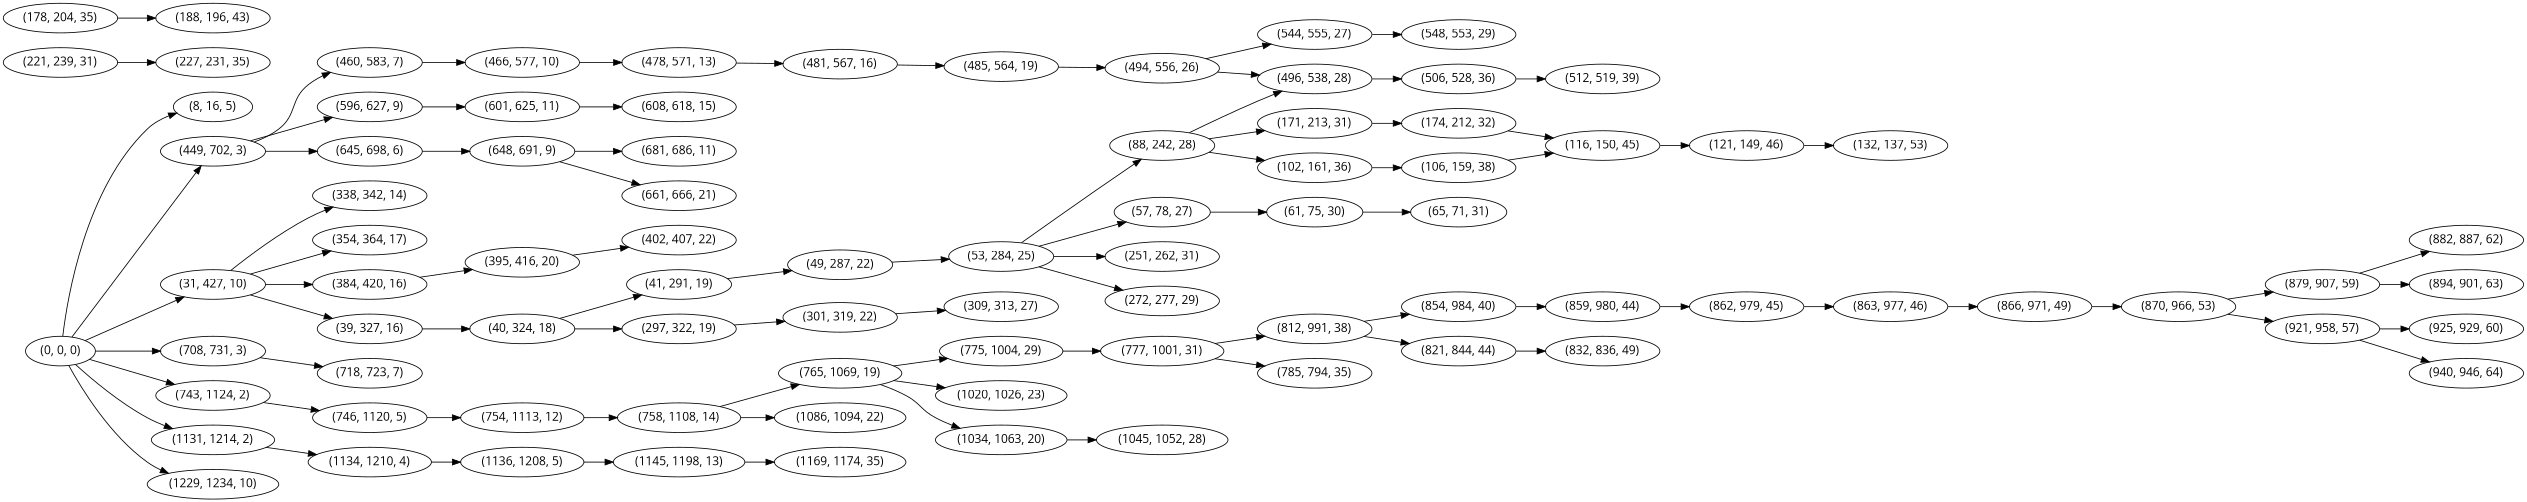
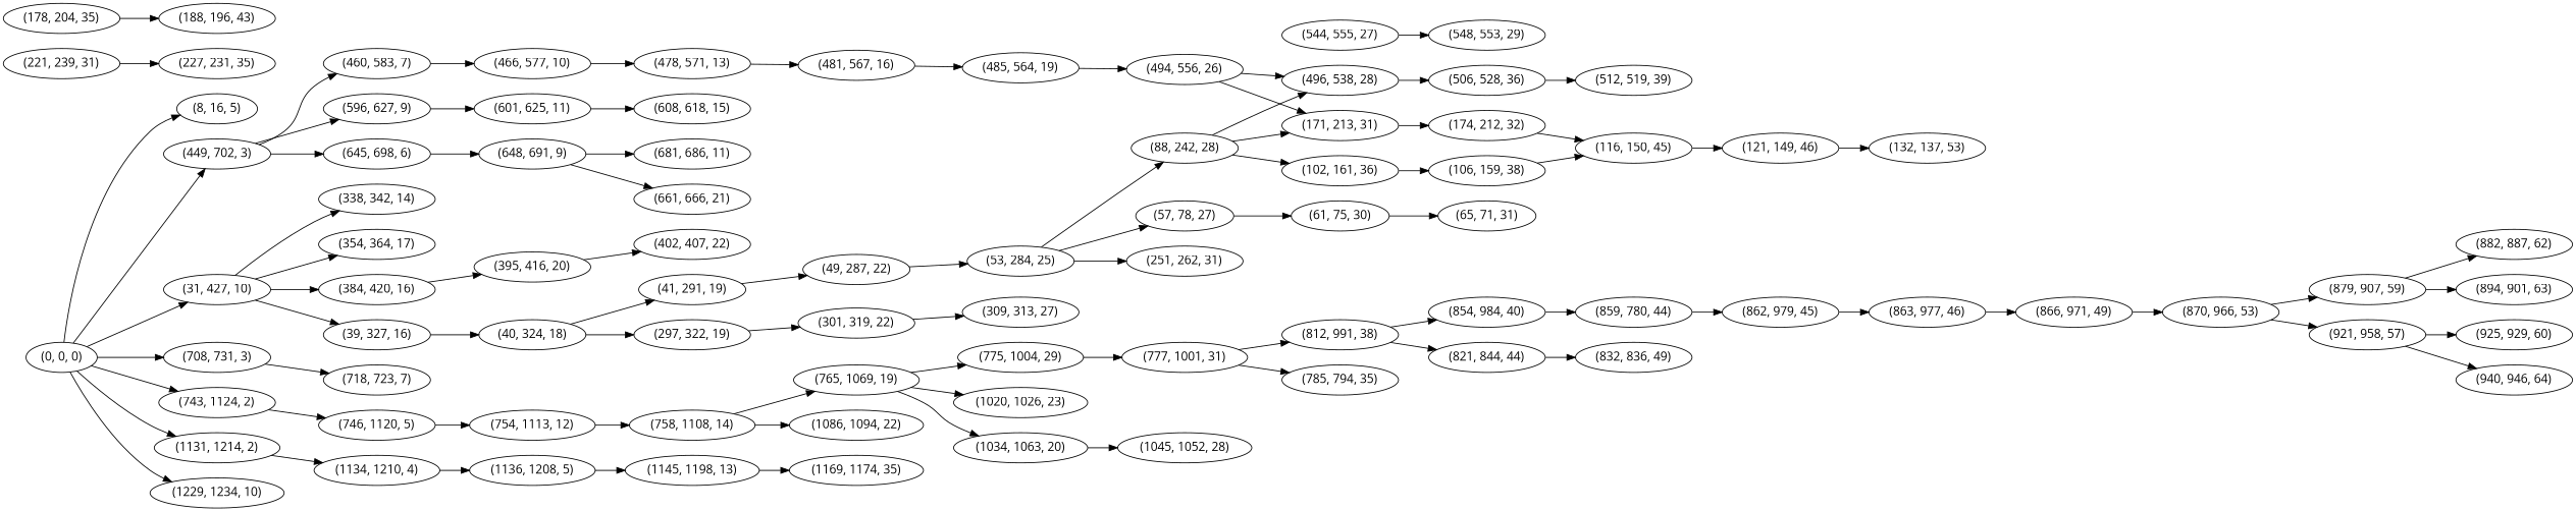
  digraph {
    fontname="Open Sans"
    rankdir=LR
    node [fontname="Open Sans"]
    edge [fontname="Open Sans"]
    "(0, 0, 0)"
    "(8, 16, 5)"
    "(31, 427, 10)"
    "(449, 702, 3)"
    "(708, 731, 3)"
    "(743, 1124, 2)"
    "(1131, 1214, 2)"
    "(1229, 1234, 10)"
    n9 [label="(39, 327, 16)"]
    "(338, 342, 14)"
    "(354, 364, 17)"
    "(384, 420, 16)"
    "(460, 583, 7)"
    "(596, 627, 9)"
    "(645, 698, 6)"
    "(718, 723, 7)"
    "(746, 1120, 5)"
    "(1134, 1210, 4)"
    "(40, 324, 18)"
    "(395, 416, 20)"
    "(41, 291, 19)"
    "(297, 322, 19)"
    "(49, 287, 22)"
    "(301, 319, 22)"
    "(53, 284, 25)"
    "(57, 78, 27)"
    "(88, 242, 28)"
    "(251, 262, 31)"
-   "(272, 277, 29)"
    "(61, 75, 30)"
    "(102, 161, 36)"
    "(171, 213, 31)"
    "(496, 538, 28)"
    "(65, 71, 31)"
    "(106, 159, 38)"
    "(174, 212, 32)"
    "(221, 239, 31)"
    "(227, 231, 35)"
    "(116, 150, 45)"
    "(121, 149, 46)"
    "(132, 137, 53)"
    "(178, 204, 35)"
    "(188, 196, 43)"
    "(309, 313, 27)"
    "(402, 407, 22)"
    "(466, 577, 10)"
    "(601, 625, 11)"
    "(648, 691, 9)"
    "(478, 571, 13)"
    "(481, 567, 16)"
    "(485, 564, 19)"
    "(494, 556, 26)"
    "(544, 555, 27)"
    "(506, 528, 36)"
    "(548, 553, 29)"
    "(512, 519, 39)"
    "(608, 618, 15)"
    "(661, 666, 21)"
    "(681, 686, 11)"
    "(754, 1113, 12)"
    "(758, 1108, 14)"
    "(765, 1069, 19)"
    "(1086, 1094, 22)"
    "(775, 1004, 29)"
    "(1020, 1026, 23)"
    "(1034, 1063, 20)"
    "(777, 1001, 31)"
    "(1045, 1052, 28)"
    "(785, 794, 35)"
    "(812, 991, 38)"
    "(821, 844, 44)"
    "(854, 984, 40)"
    "(832, 836, 49)"
-   "(859, 980, 44)"
+   "(859, 980, 44)" [label="(859, 780, 44)"]
    "(862, 979, 45)"
    "(863, 977, 46)"
    "(866, 971, 49)"
    "(870, 966, 53)"
    "(879, 907, 59)"
    "(921, 958, 57)"
    "(882, 887, 62)"
    "(894, 901, 63)"
    "(925, 929, 60)"
    "(940, 946, 64)"
    "(1136, 1208, 5)"
    "(1145, 1198, 13)"
    "(1169, 1174, 35)"
    "(0, 0, 0)" -> "(8, 16, 5)"
    "(0, 0, 0)" -> "(31, 427, 10)"
    "(0, 0, 0)" -> "(449, 702, 3)"
    "(0, 0, 0)" -> "(708, 731, 3)"
    "(0, 0, 0)" -> "(743, 1124, 2)"
    "(0, 0, 0)" -> "(1131, 1214, 2)"
    "(0, 0, 0)" -> "(1229, 1234, 10)"
    "(31, 427, 10)" -> n9
    "(31, 427, 10)" -> "(338, 342, 14)"
    "(31, 427, 10)" -> "(354, 364, 17)"
    "(31, 427, 10)" -> "(384, 420, 16)"
    "(449, 702, 3)" -> "(460, 583, 7)"
    "(449, 702, 3)" -> "(596, 627, 9)"
    "(449, 702, 3)" -> "(645, 698, 6)"
    "(708, 731, 3)" -> "(718, 723, 7)"
    "(743, 1124, 2)" -> "(746, 1120, 5)"
    "(1131, 1214, 2)" -> "(1134, 1210, 4)"
    n9 -> "(40, 324, 18)"
    "(384, 420, 16)" -> "(395, 416, 20)"
    "(460, 583, 7)" -> "(466, 577, 10)"
    "(596, 627, 9)" -> "(601, 625, 11)"
    "(645, 698, 6)" -> "(648, 691, 9)"
    "(746, 1120, 5)" -> "(754, 1113, 12)"
    "(1134, 1210, 4)" -> "(1136, 1208, 5)"
    "(40, 324, 18)" -> "(41, 291, 19)"
    "(40, 324, 18)" -> "(297, 322, 19)"
    "(395, 416, 20)" -> "(402, 407, 22)"
    "(41, 291, 19)" -> "(49, 287, 22)"
    "(297, 322, 19)" -> "(301, 319, 22)"
    "(49, 287, 22)" -> "(53, 284, 25)"
    "(301, 319, 22)" -> "(309, 313, 27)"
    "(53, 284, 25)" -> "(57, 78, 27)"
    "(53, 284, 25)" -> "(88, 242, 28)"
    "(53, 284, 25)" -> "(251, 262, 31)"
-   "(53, 284, 25)" -> "(272, 277, 29)"
    "(57, 78, 27)" -> "(61, 75, 30)"
    "(88, 242, 28)" -> "(102, 161, 36)"
    "(88, 242, 28)" -> "(171, 213, 31)"
    "(88, 242, 28)" -> "(496, 538, 28)"
    "(61, 75, 30)" -> "(65, 71, 31)"
    "(102, 161, 36)" -> "(106, 159, 38)"
    "(171, 213, 31)" -> "(174, 212, 32)"
    "(496, 538, 28)" -> "(506, 528, 36)"
    "(106, 159, 38)" -> "(116, 150, 45)"
    "(174, 212, 32)" -> "(116, 150, 45)"
    "(221, 239, 31)" -> "(227, 231, 35)"
    "(116, 150, 45)" -> "(121, 149, 46)"
    "(121, 149, 46)" -> "(132, 137, 53)"
    "(178, 204, 35)" -> "(188, 196, 43)"
    "(466, 577, 10)" -> "(478, 571, 13)"
    "(601, 625, 11)" -> "(608, 618, 15)"
    "(648, 691, 9)" -> "(661, 666, 21)"
    "(648, 691, 9)" -> "(681, 686, 11)"
    "(478, 571, 13)" -> "(481, 567, 16)"
    "(481, 567, 16)" -> "(485, 564, 19)"
    "(485, 564, 19)" -> "(494, 556, 26)"
    "(494, 556, 26)" -> "(496, 538, 28)"
-   "(494, 556, 26)" -> "(544, 555, 27)"
+   "(494, 556, 26)" -> "(171, 213, 31)"
    "(544, 555, 27)" -> "(548, 553, 29)"
    "(506, 528, 36)" -> "(512, 519, 39)"
    "(754, 1113, 12)" -> "(758, 1108, 14)"
    "(758, 1108, 14)" -> "(765, 1069, 19)"
    "(758, 1108, 14)" -> "(1086, 1094, 22)"
    "(765, 1069, 19)" -> "(775, 1004, 29)"
    "(765, 1069, 19)" -> "(1020, 1026, 23)"
    "(765, 1069, 19)" -> "(1034, 1063, 20)"
    "(775, 1004, 29)" -> "(777, 1001, 31)"
    "(1034, 1063, 20)" -> "(1045, 1052, 28)"
    "(777, 1001, 31)" -> "(785, 794, 35)"
    "(777, 1001, 31)" -> "(812, 991, 38)"
    "(812, 991, 38)" -> "(821, 844, 44)"
    "(812, 991, 38)" -> "(854, 984, 40)"
    "(821, 844, 44)" -> "(832, 836, 49)"
    "(854, 984, 40)" -> "(859, 980, 44)"
    "(859, 980, 44)" -> "(862, 979, 45)"
    "(862, 979, 45)" -> "(863, 977, 46)"
    "(863, 977, 46)" -> "(866, 971, 49)"
    "(866, 971, 49)" -> "(870, 966, 53)"
    "(870, 966, 53)" -> "(879, 907, 59)"
    "(870, 966, 53)" -> "(921, 958, 57)"
    "(879, 907, 59)" -> "(882, 887, 62)"
    "(879, 907, 59)" -> "(894, 901, 63)"
    "(921, 958, 57)" -> "(925, 929, 60)"
    "(921, 958, 57)" -> "(940, 946, 64)"
    "(1136, 1208, 5)" -> "(1145, 1198, 13)"
    "(1145, 1198, 13)" -> "(1169, 1174, 35)"
  }
